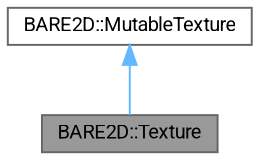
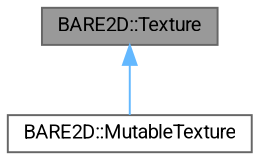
  digraph {
    fontname=Roboto
    node [color=gray40 fontname=Roboto fontsize=10 shape=box style=filled]
    n1 [fillcolor=grey60 fontcolor=black height=0.2 label="BARE2D::Texture" width=0.4]
    n2 [fillcolor=white height=0.2 label="BARE2D::MutableTexture" width=0.4]
-   n2 -> n1 [color=steelblue1 dir=back fontname=Roboto fontsize=10 labelfontname=Helvetica labelfontsize=10 style=solid]
+   n1 -> n2 [color=steelblue1 dir=back fontname=Roboto fontsize=10 labelfontname=Helvetica labelfontsize=10 style=solid]
  }
